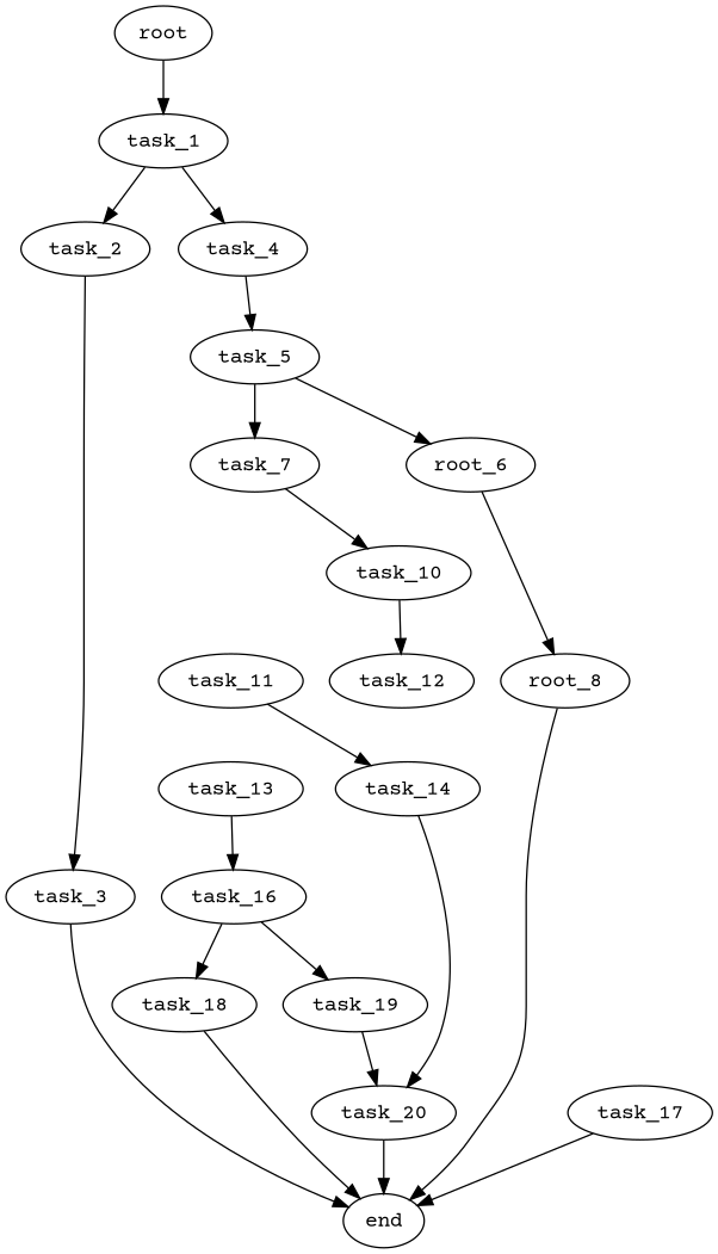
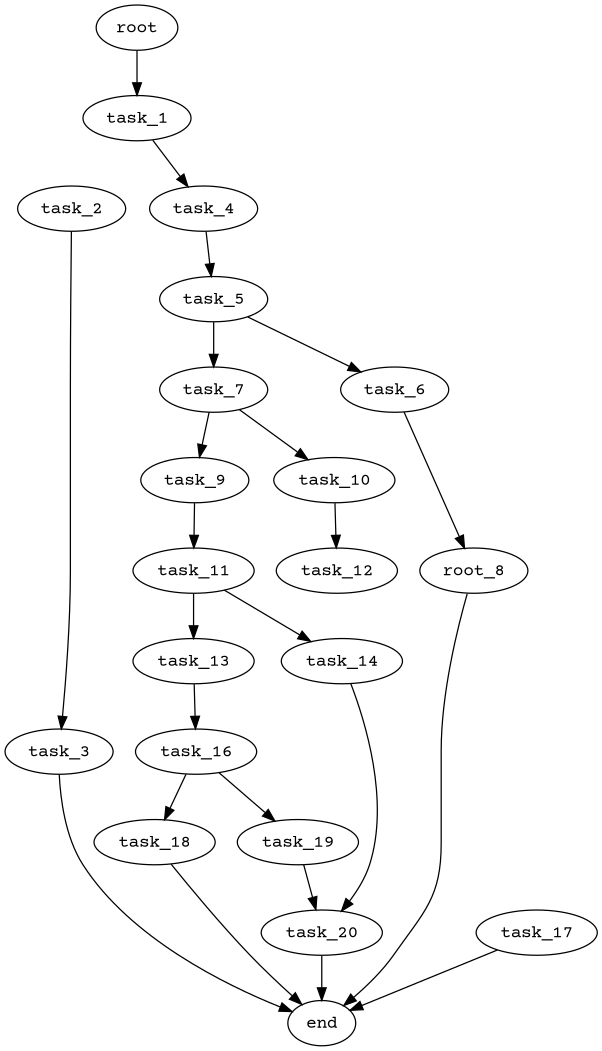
  digraph {
    fontname="Courier Prime"
    node [fontname="Courier Prime"]
    edge [fontname="Courier Prime"]
    root
    task_1
    task_2
    task_4
    task_3
    task_5
    end
    task_7
-   task_6 [label=root_6]
+   task_6
+   task_9
    task_10
    n12 [label=root_8]
    task_11
    task_12
    task_13
    task_14
    task_16
    task_20
    task_18
    task_19
    task_17
    root -> task_1
-   task_1 -> task_2
    task_1 -> task_4
    task_2 -> task_3
    task_4 -> task_5
    task_3 -> end
    task_5 -> task_7
    task_5 -> task_6
+   task_7 -> task_9
    task_7 -> task_10
    task_6 -> n12
+   task_9 -> task_11
    task_10 -> task_12
    n12 -> end
+   task_11 -> task_13
    task_11 -> task_14
    task_13 -> task_16
    task_14 -> task_20
    task_16 -> task_18
    task_16 -> task_19
    task_20 -> end
    task_18 -> end
    task_19 -> task_20
    task_17 -> end
  }
